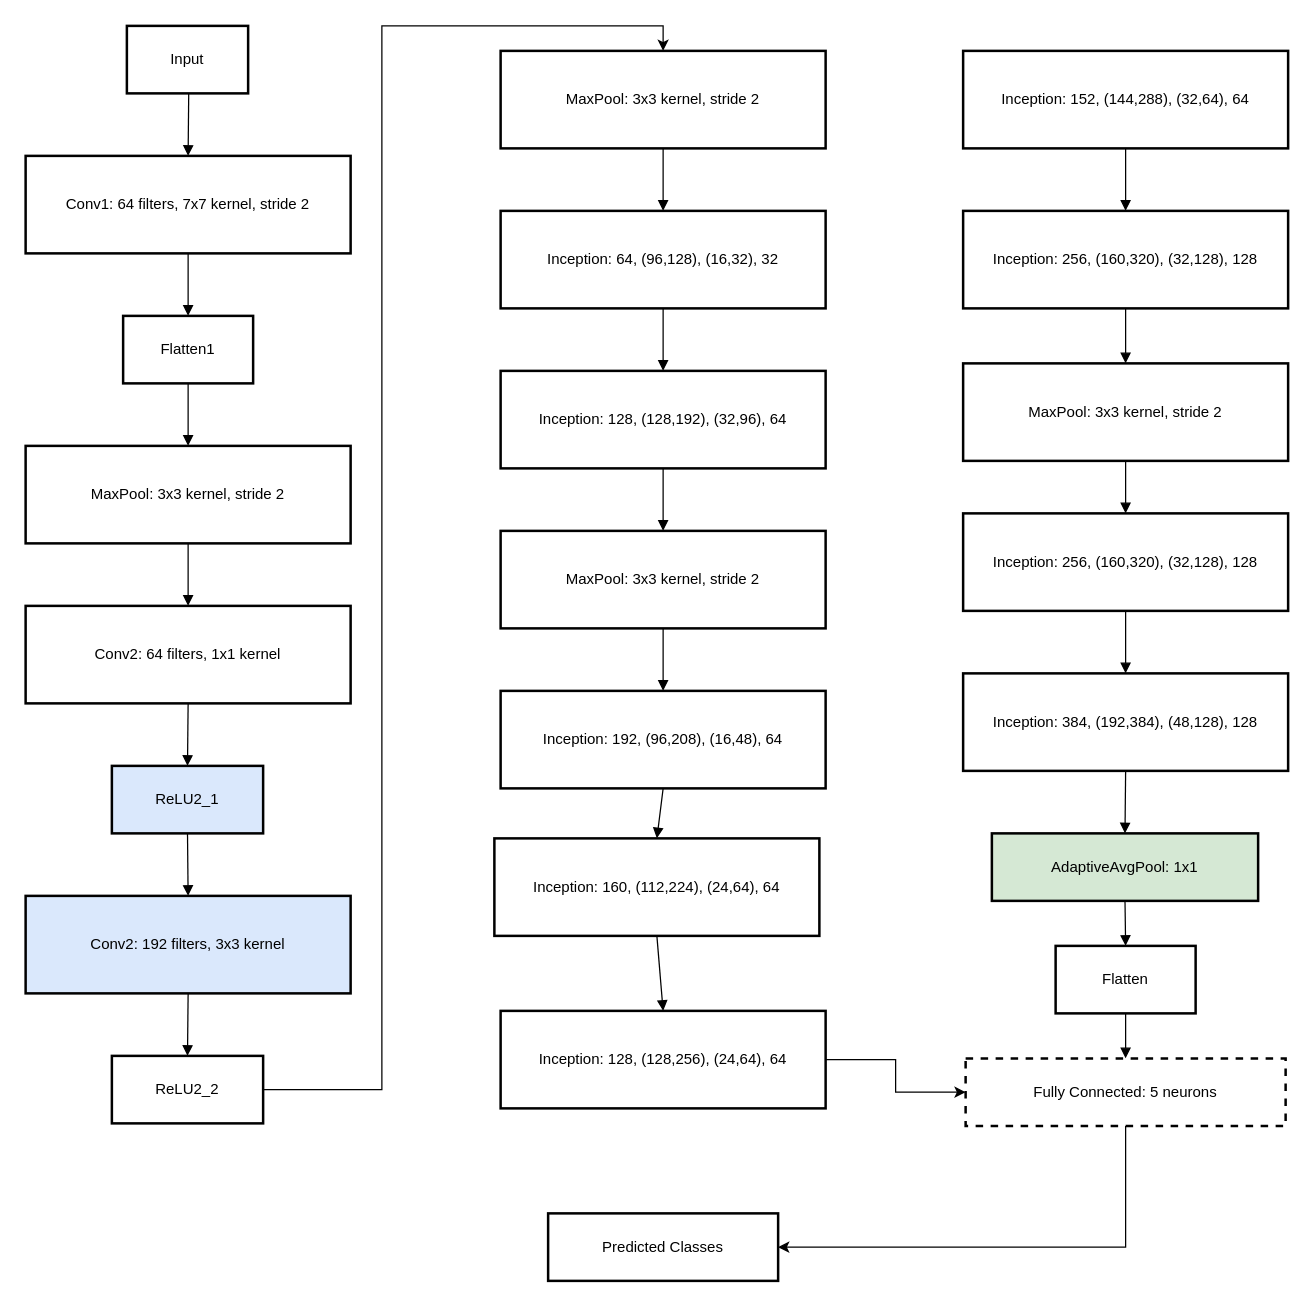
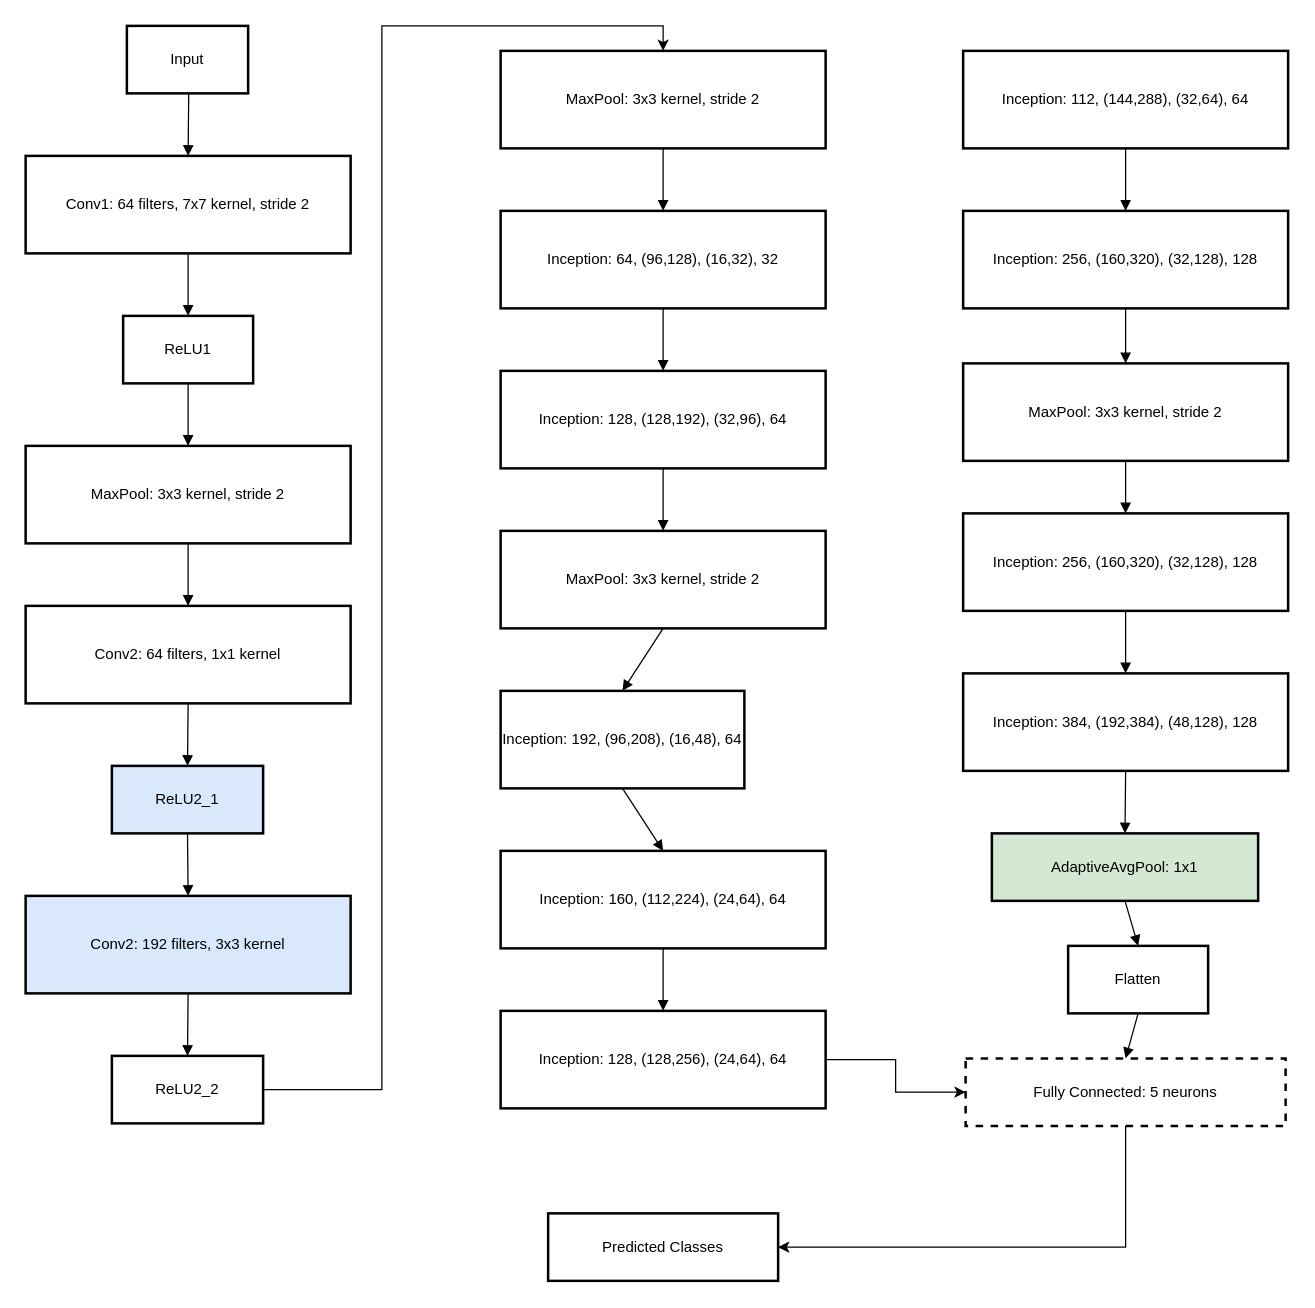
  <mxCell id="0" />
  <mxCell id="1" parent="0" />
  <mxCell id="2" value="Input" style="whiteSpace=wrap;strokeWidth=2;" vertex="1" parent="1"><mxGeometry x="101" y="20" width="97" height="54" as="geometry" /></mxCell>
  <mxCell id="3" value="Conv1: 64 filters, 7x7 kernel, stride 2" style="whiteSpace=wrap;strokeWidth=2;" vertex="1" parent="1"><mxGeometry x="20" y="124" width="260" height="78" as="geometry" /></mxCell>
- <mxCell id="4" value="Flatten1" style="whiteSpace=wrap;strokeWidth=2;" vertex="1" parent="1"><mxGeometry x="98" y="252" width="104" height="54" as="geometry" /></mxCell>
+ <mxCell id="4" value="ReLU1" style="whiteSpace=wrap;strokeWidth=2;" vertex="1" parent="1"><mxGeometry x="98" y="252" width="104" height="54" as="geometry" /></mxCell>
  <mxCell id="5" value="MaxPool: 3x3 kernel, stride 2" style="whiteSpace=wrap;strokeWidth=2;" vertex="1" parent="1"><mxGeometry x="20" y="356" width="260" height="78" as="geometry" /></mxCell>
  <mxCell id="6" value="Conv2: 64 filters, 1x1 kernel" style="whiteSpace=wrap;strokeWidth=2;" vertex="1" parent="1"><mxGeometry x="20" y="484" width="260" height="78" as="geometry" /></mxCell>
  <mxCell id="7" value="ReLU2_1" style="whiteSpace=wrap;strokeWidth=2;fillColor=#dae8fc;" vertex="1" parent="1"><mxGeometry x="89" y="612" width="121" height="54" as="geometry" /></mxCell>
  <mxCell id="8" value="Conv2: 192 filters, 3x3 kernel" style="whiteSpace=wrap;strokeWidth=2;fillColor=#dae8fc;" vertex="1" parent="1"><mxGeometry x="20" y="716" width="260" height="78" as="geometry" /></mxCell>
  <mxCell id="9" style="edgeStyle=orthogonalEdgeStyle;rounded=0;orthogonalLoop=1;jettySize=auto;html=1;entryX=0.5;entryY=0;entryDx=0;entryDy=0;" edge="1" parent="1" source="10" target="11"><mxGeometry relative="1" as="geometry"><mxPoint x="340" y="-12" as="targetPoint" /></mxGeometry></mxCell>
  <mxCell id="10" value="ReLU2_2" style="whiteSpace=wrap;strokeWidth=2;" vertex="1" parent="1"><mxGeometry x="89" y="844" width="121" height="54" as="geometry" /></mxCell>
  <mxCell id="11" value="MaxPool: 3x3 kernel, stride 2" style="whiteSpace=wrap;strokeWidth=2;" vertex="1" parent="1"><mxGeometry x="400" y="40" width="260" height="78" as="geometry" /></mxCell>
  <mxCell id="12" value="Inception: 64, (96,128), (16,32), 32" style="whiteSpace=wrap;strokeWidth=2;" vertex="1" parent="1"><mxGeometry x="400" y="168" width="260" height="78" as="geometry" /></mxCell>
  <mxCell id="13" value="Inception: 128, (128,192), (32,96), 64" style="whiteSpace=wrap;strokeWidth=2;" vertex="1" parent="1"><mxGeometry x="400" y="296" width="260" height="78" as="geometry" /></mxCell>
  <mxCell id="14" value="MaxPool: 3x3 kernel, stride 2" style="whiteSpace=wrap;strokeWidth=2;" vertex="1" parent="1"><mxGeometry x="400" y="424" width="260" height="78" as="geometry" /></mxCell>
- <mxCell id="15" value="Inception: 192, (96,208), (16,48), 64" style="whiteSpace=wrap;strokeWidth=2;" vertex="1" parent="1"><mxGeometry x="400" y="552" width="260" height="78" as="geometry" /></mxCell>
- <mxCell id="16" value="Inception: 160, (112,224), (24,64), 64" style="whiteSpace=wrap;strokeWidth=2;" vertex="1" parent="1"><mxGeometry x="395" y="670" width="260" height="78" as="geometry" /></mxCell>
+ <mxCell id="15" value="Inception: 192, (96,208), (16,48), 64" style="whiteSpace=wrap;strokeWidth=2;" vertex="1" parent="1"><mxGeometry x="400" y="552" width="195" height="78" as="geometry" /></mxCell>
+ <mxCell id="16" value="Inception: 160, (112,224), (24,64), 64" style="whiteSpace=wrap;strokeWidth=2;" vertex="1" parent="1"><mxGeometry x="400" y="680" width="260" height="78" as="geometry" /></mxCell>
  <mxCell id="17" style="edgeStyle=orthogonalEdgeStyle;rounded=0;orthogonalLoop=1;jettySize=auto;html=1;" edge="1" parent="1" source="18" target="27"><mxGeometry relative="1" as="geometry"><mxPoint x="720" y="10" as="targetPoint" /></mxGeometry></mxCell>
  <mxCell id="18" value="Inception: 128, (128,256), (24,64), 64" style="whiteSpace=wrap;strokeWidth=2;" vertex="1" parent="1"><mxGeometry x="400" y="808" width="260" height="78" as="geometry" /></mxCell>
- <mxCell id="19" value="Inception: 152, (144,288), (32,64), 64" style="whiteSpace=wrap;strokeWidth=2;" vertex="1" parent="1"><mxGeometry x="770" y="40" width="260" height="78" as="geometry" /></mxCell>
+ <mxCell id="19" value="Inception: 112, (144,288), (32,64), 64" style="whiteSpace=wrap;strokeWidth=2;" vertex="1" parent="1"><mxGeometry x="770" y="40" width="260" height="78" as="geometry" /></mxCell>
  <mxCell id="20" value="Inception: 256, (160,320), (32,128), 128" style="whiteSpace=wrap;strokeWidth=2;" vertex="1" parent="1"><mxGeometry x="770" y="168" width="260" height="78" as="geometry" /></mxCell>
  <mxCell id="21" value="MaxPool: 3x3 kernel, stride 2" style="whiteSpace=wrap;strokeWidth=2;" vertex="1" parent="1"><mxGeometry x="770" y="290" width="260" height="78" as="geometry" /></mxCell>
  <mxCell id="22" value="Inception: 256, (160,320), (32,128), 128" style="whiteSpace=wrap;strokeWidth=2;" vertex="1" parent="1"><mxGeometry x="770" y="410" width="260" height="78" as="geometry" /></mxCell>
  <mxCell id="23" value="Inception: 384, (192,384), (48,128), 128" style="whiteSpace=wrap;strokeWidth=2;" vertex="1" parent="1"><mxGeometry x="770" y="538" width="260" height="78" as="geometry" /></mxCell>
  <mxCell id="24" value="AdaptiveAvgPool: 1x1" style="whiteSpace=wrap;strokeWidth=2;fillColor=#d5e8d4;" vertex="1" parent="1"><mxGeometry x="793" y="666" width="213" height="54" as="geometry" /></mxCell>
- <mxCell id="25" value="Flatten" style="whiteSpace=wrap;strokeWidth=2;" vertex="1" parent="1"><mxGeometry x="844" y="756" width="112" height="54" as="geometry" /></mxCell>
+ <mxCell id="25" value="Flatten" style="whiteSpace=wrap;strokeWidth=2;" vertex="1" parent="1"><mxGeometry x="854" y="756" width="112" height="54" as="geometry" /></mxCell>
  <mxCell id="26" style="edgeStyle=orthogonalEdgeStyle;rounded=0;orthogonalLoop=1;jettySize=auto;html=1;entryX=1;entryY=0.5;entryDx=0;entryDy=0;exitX=0.5;exitY=1;exitDx=0;exitDy=0;" edge="1" parent="1" source="27" target="28"><mxGeometry relative="1" as="geometry" /></mxCell>
  <mxCell id="27" value="Fully Connected: 5 neurons" style="whiteSpace=wrap;strokeWidth=2;dashed=1;" vertex="1" parent="1"><mxGeometry x="772" y="846" width="256" height="54" as="geometry" /></mxCell>
  <mxCell id="28" value="Predicted Classes" style="whiteSpace=wrap;strokeWidth=2;" vertex="1" parent="1"><mxGeometry x="438" y="970" width="184" height="54" as="geometry" /></mxCell>
  <mxCell id="29" value="" style="curved=1;startArrow=none;endArrow=block;exitX=0.51;exitY=1;entryX=0.5;entryY=0;rounded=0;" edge="1" parent="1" source="2" target="3"><mxGeometry relative="1" as="geometry"><Array as="points" /></mxGeometry></mxCell>
  <mxCell id="30" value="" style="curved=1;startArrow=none;endArrow=block;exitX=0.5;exitY=1;entryX=0.5;entryY=0;rounded=0;" edge="1" parent="1" source="3" target="4"><mxGeometry relative="1" as="geometry"><Array as="points" /></mxGeometry></mxCell>
  <mxCell id="31" value="" style="curved=1;startArrow=none;endArrow=block;exitX=0.5;exitY=1;entryX=0.5;entryY=0;rounded=0;" edge="1" parent="1" source="4" target="5"><mxGeometry relative="1" as="geometry"><Array as="points" /></mxGeometry></mxCell>
  <mxCell id="32" value="" style="curved=1;startArrow=none;endArrow=block;exitX=0.5;exitY=1;entryX=0.5;entryY=0;rounded=0;" edge="1" parent="1" source="5" target="6"><mxGeometry relative="1" as="geometry"><Array as="points" /></mxGeometry></mxCell>
  <mxCell id="33" value="" style="curved=1;startArrow=none;endArrow=block;exitX=0.5;exitY=1;entryX=0.5;entryY=0;rounded=0;" edge="1" parent="1" source="6" target="7"><mxGeometry relative="1" as="geometry"><Array as="points" /></mxGeometry></mxCell>
  <mxCell id="34" value="" style="curved=1;startArrow=none;endArrow=block;exitX=0.5;exitY=1;entryX=0.5;entryY=0;rounded=0;" edge="1" parent="1" source="7" target="8"><mxGeometry relative="1" as="geometry"><Array as="points" /></mxGeometry></mxCell>
  <mxCell id="35" value="" style="curved=1;startArrow=none;endArrow=block;exitX=0.5;exitY=1;entryX=0.5;entryY=0;rounded=0;" edge="1" parent="1" source="8" target="10"><mxGeometry relative="1" as="geometry"><Array as="points" /></mxGeometry></mxCell>
  <mxCell id="36" value="" style="curved=1;startArrow=none;endArrow=block;exitX=0.5;exitY=1;entryX=0.5;entryY=0;rounded=0;" edge="1" parent="1" source="11" target="12"><mxGeometry relative="1" as="geometry"><Array as="points" /></mxGeometry></mxCell>
  <mxCell id="37" value="" style="curved=1;startArrow=none;endArrow=block;exitX=0.5;exitY=1;entryX=0.5;entryY=0;rounded=0;" edge="1" parent="1" source="12" target="13"><mxGeometry relative="1" as="geometry"><Array as="points" /></mxGeometry></mxCell>
  <mxCell id="38" value="" style="curved=1;startArrow=none;endArrow=block;exitX=0.5;exitY=1;entryX=0.5;entryY=0;rounded=0;" edge="1" parent="1" source="13" target="14"><mxGeometry relative="1" as="geometry"><Array as="points" /></mxGeometry></mxCell>
  <mxCell id="39" value="" style="curved=1;startArrow=none;endArrow=block;exitX=0.5;exitY=1;entryX=0.5;entryY=0;rounded=0;" edge="1" parent="1" source="14" target="15"><mxGeometry relative="1" as="geometry"><Array as="points" /></mxGeometry></mxCell>
  <mxCell id="40" value="" style="curved=1;startArrow=none;endArrow=block;exitX=0.5;exitY=1;entryX=0.5;entryY=0;rounded=0;" edge="1" parent="1" source="15" target="16"><mxGeometry relative="1" as="geometry"><Array as="points" /></mxGeometry></mxCell>
  <mxCell id="41" value="" style="curved=1;startArrow=none;endArrow=block;exitX=0.5;exitY=1;entryX=0.5;entryY=0;rounded=0;" edge="1" parent="1" source="16" target="18"><mxGeometry relative="1" as="geometry"><Array as="points" /></mxGeometry></mxCell>
  <mxCell id="42" value="" style="curved=1;startArrow=none;endArrow=block;exitX=0.5;exitY=1;entryX=0.5;entryY=0;rounded=0;" edge="1" parent="1" source="19" target="20"><mxGeometry relative="1" as="geometry"><Array as="points" /></mxGeometry></mxCell>
  <mxCell id="43" value="" style="curved=1;startArrow=none;endArrow=block;exitX=0.5;exitY=1;entryX=0.5;entryY=0;rounded=0;" edge="1" parent="1" source="20" target="21"><mxGeometry relative="1" as="geometry"><Array as="points" /></mxGeometry></mxCell>
  <mxCell id="44" value="" style="curved=1;startArrow=none;endArrow=block;exitX=0.5;exitY=1;entryX=0.5;entryY=0;rounded=0;" edge="1" parent="1" source="21" target="22"><mxGeometry relative="1" as="geometry"><Array as="points" /></mxGeometry></mxCell>
  <mxCell id="45" value="" style="curved=1;startArrow=none;endArrow=block;exitX=0.5;exitY=1;entryX=0.5;entryY=0;rounded=0;" edge="1" parent="1" source="22" target="23"><mxGeometry relative="1" as="geometry"><Array as="points" /></mxGeometry></mxCell>
  <mxCell id="46" value="" style="curved=1;startArrow=none;endArrow=block;exitX=0.5;exitY=1;entryX=0.5;entryY=0;rounded=0;" edge="1" parent="1" source="23" target="24"><mxGeometry relative="1" as="geometry"><Array as="points" /></mxGeometry></mxCell>
  <mxCell id="47" value="" style="curved=1;startArrow=none;endArrow=block;exitX=0.5;exitY=1;entryX=0.5;entryY=0;rounded=0;" edge="1" parent="1" source="24" target="25"><mxGeometry relative="1" as="geometry"><Array as="points" /></mxGeometry></mxCell>
  <mxCell id="48" value="" style="curved=1;startArrow=none;endArrow=block;exitX=0.5;exitY=1;entryX=0.5;entryY=0;rounded=0;" edge="1" parent="1" source="25" target="27"><mxGeometry relative="1" as="geometry"><Array as="points" /></mxGeometry></mxCell>
